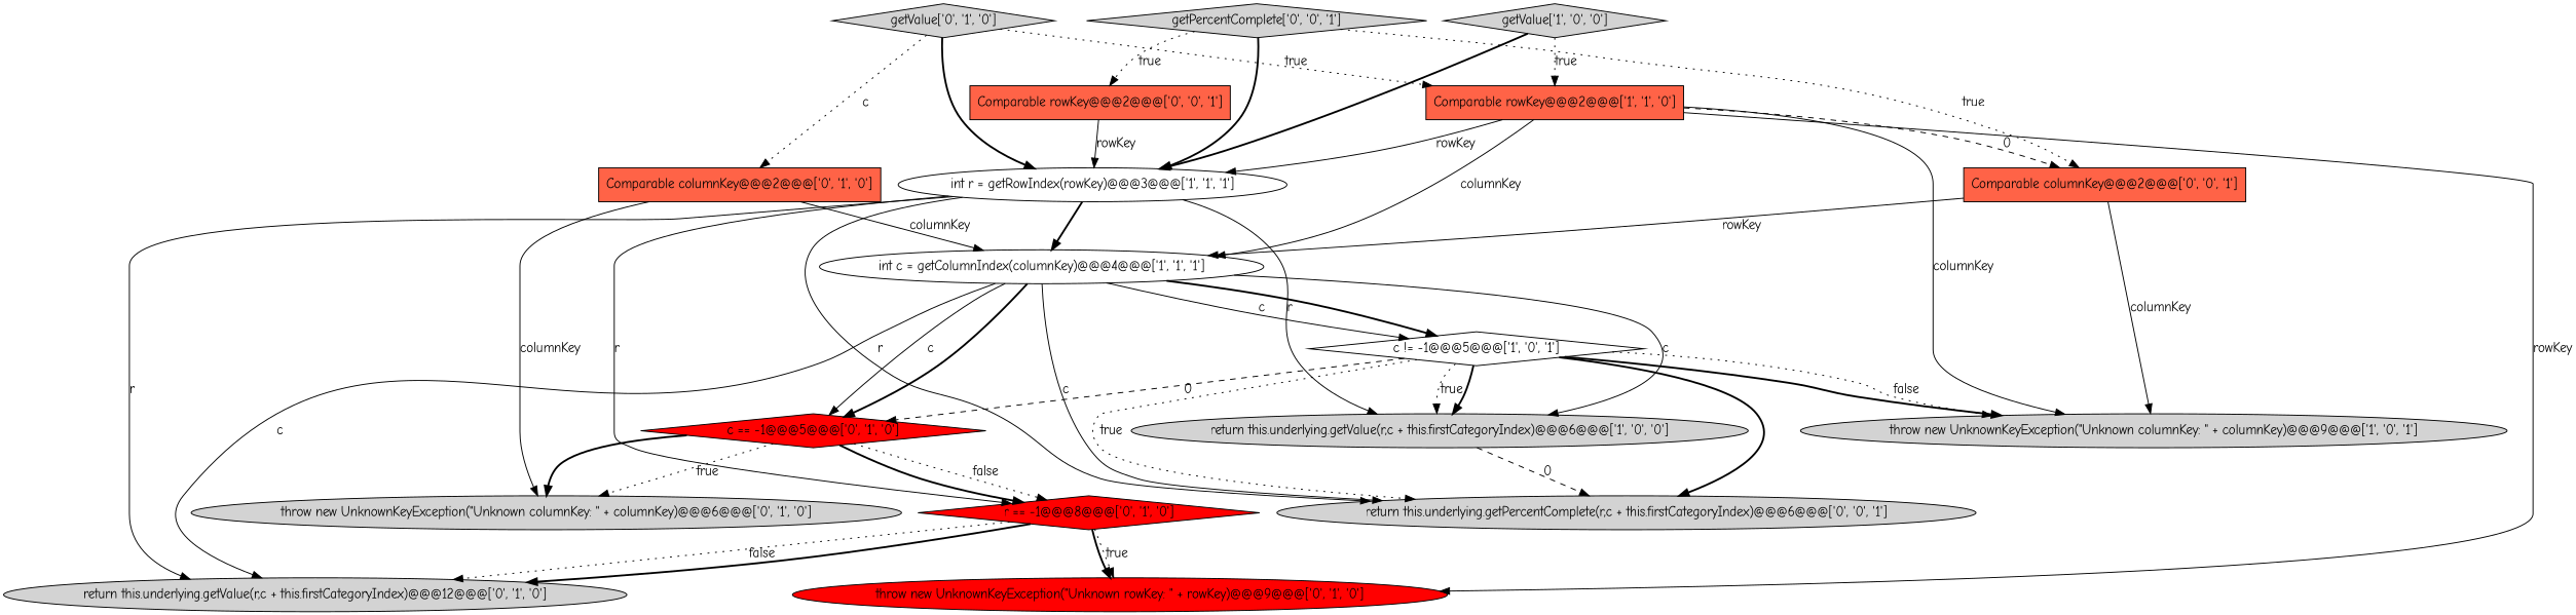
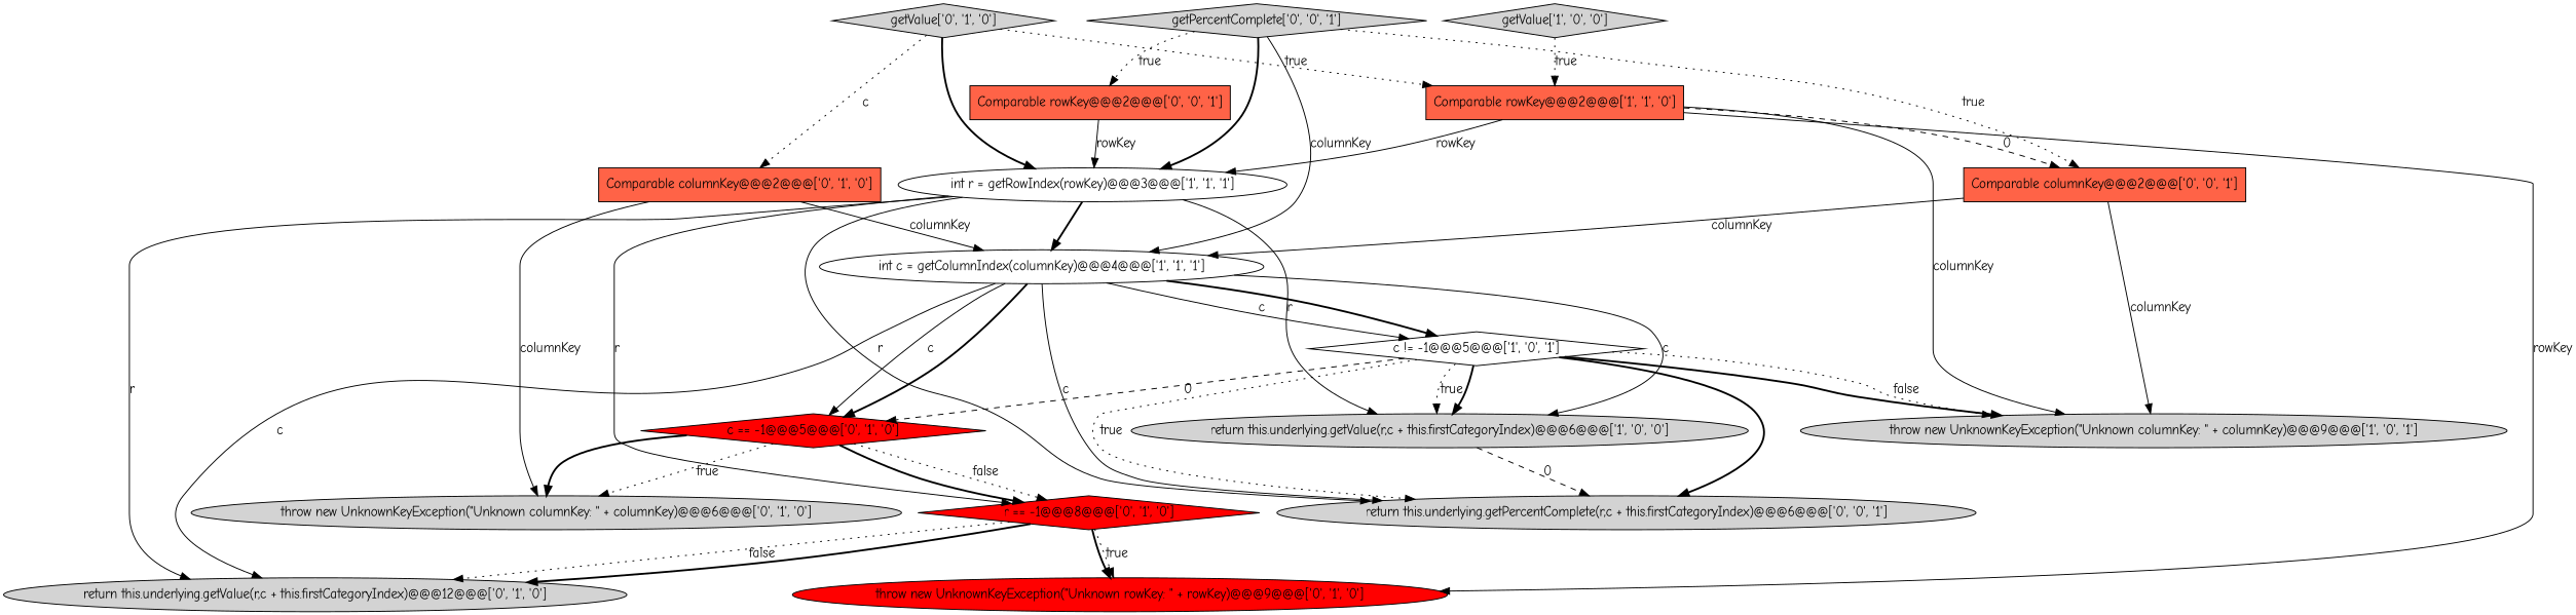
  digraph {
    fontname="Comic Neue"
    node [fillcolor=lightgray fontname="Comic Neue" shape=ellipse style=filled]
    edge [fontname="Comic Neue" style=solid]
    n1 [fillcolor=tomato label="Comparable rowKey@@@2@@@['0', '0', '1']" shape=box]
    n2 [fillcolor=white label="int r = getRowIndex(rowKey)@@@3@@@['1', '1', '1']"]
    n3 [fillcolor=red label="r == -1@@@8@@@['0', '1', '0']" shape=diamond]
    n4 [fillcolor=white label="int c = getColumnIndex(columnKey)@@@4@@@['1', '1', '1']"]
    n5 [label="return this.underlying.getValue(r,c + this.firstCategoryIndex)@@@12@@@['0', '1', '0']"]
    n6 [label="return this.underlying.getPercentComplete(r,c + this.firstCategoryIndex)@@@6@@@['0', '0', '1']"]
    n7 [label="return this.underlying.getValue(r,c + this.firstCategoryIndex)@@@6@@@['1', '0', '0']"]
    n8 [fillcolor=red label="c == -1@@@5@@@['0', '1', '0']" shape=diamond]
    n9 [label="throw new UnknownKeyException(\"Unknown columnKey: \" + columnKey)@@@6@@@['0', '1', '0']"]
    n10 [fillcolor=red label="throw new UnknownKeyException(\"Unknown rowKey: \" + rowKey)@@@9@@@['0', '1', '0']"]
    n11 [label="getValue['1', '0', '0']" shape=diamond]
    n12 [fillcolor=tomato label="Comparable rowKey@@@2@@@['1', '1', '0']" shape=box]
    n13 [fillcolor=tomato label="Comparable columnKey@@@2@@@['0', '0', '1']" shape=box]
    n14 [label="throw new UnknownKeyException(\"Unknown columnKey: \" + columnKey)@@@9@@@['1', '0', '1']"]
    n15 [label="getValue['0', '1', '0']" shape=diamond]
    n16 [fillcolor=tomato label="Comparable columnKey@@@2@@@['0', '1', '0']" shape=box]
    n17 [fillcolor=white label="c != -1@@@5@@@['1', '0', '1']" shape=diamond]
    n18 [label="getPercentComplete['0', '0', '1']" shape=diamond]
    n1 -> n2 [label=rowKey]
    n2 -> n3 [label=r]
    n2 -> n4 [style=bold]
    n2 -> n5 [label=r]
    n2 -> n6 [label=r]
    n2 -> n7 [label=r]
    n3 -> n5 [label=false style=dotted]
    n3 -> n5 [style=bold]
    n3 -> n10 [style=bold]
    n3 -> n10 [label=true style=dotted]
    n4 -> n5 [label=c]
    n4 -> n6 [label=c]
    n4 -> n7 [label=c]
    n4 -> n8 [label=c]
    n4 -> n8 [style=bold]
    n4 -> n17 [style=bold]
    n4 -> n17 [label=c]
    n7 -> n6 [label=0 style=dashed]
    n8 -> n3 [label=false style=dotted]
    n8 -> n3 [style=bold]
    n8 -> n9 [style=bold]
    n8 -> n9 [label=true style=dotted]
-   n11 -> n2 [style=bold]
    n11 -> n12 [label=true style=dotted]
    n12 -> n2 [label=rowKey]
-   n12 -> n4 [label=columnKey]
+   n18 -> n4 [label=columnKey]
    n12 -> n10 [label=rowKey]
    n12 -> n13 [label=0 style=dashed]
    n12 -> n14 [label=columnKey]
-   n13 -> n4 [label=rowKey]
+   n13 -> n4 [label=columnKey]
    n13 -> n14 [label=columnKey]
    n15 -> n2 [style=bold]
    n15 -> n12 [label=true style=dotted]
    n15 -> n16 [label=c style=dotted]
    n16 -> n4 [label=columnKey]
    n16 -> n9 [label=columnKey]
    n17 -> n6 [label=true style=dotted]
    n17 -> n6 [style=bold]
    n17 -> n7 [label=true style=dotted]
    n17 -> n7 [style=bold]
    n17 -> n8 [label=0 style=dashed]
    n17 -> n14 [label=false style=dotted]
    n17 -> n14 [style=bold]
    n18 -> n1 [label=true style=dotted]
    n18 -> n2 [style=bold]
    n18 -> n13 [label=true style=dotted]
  }
